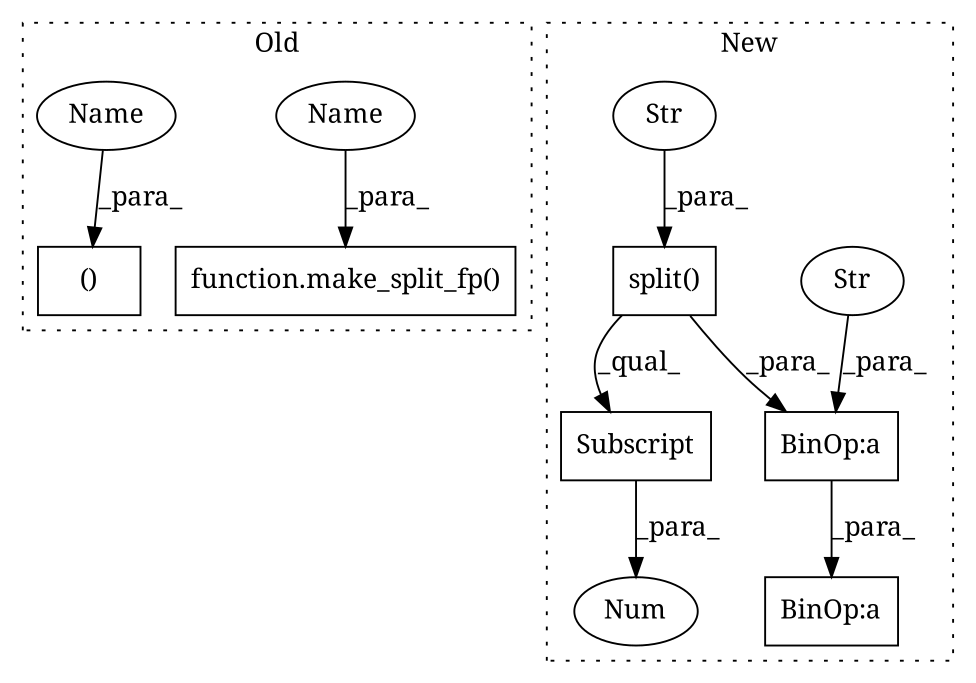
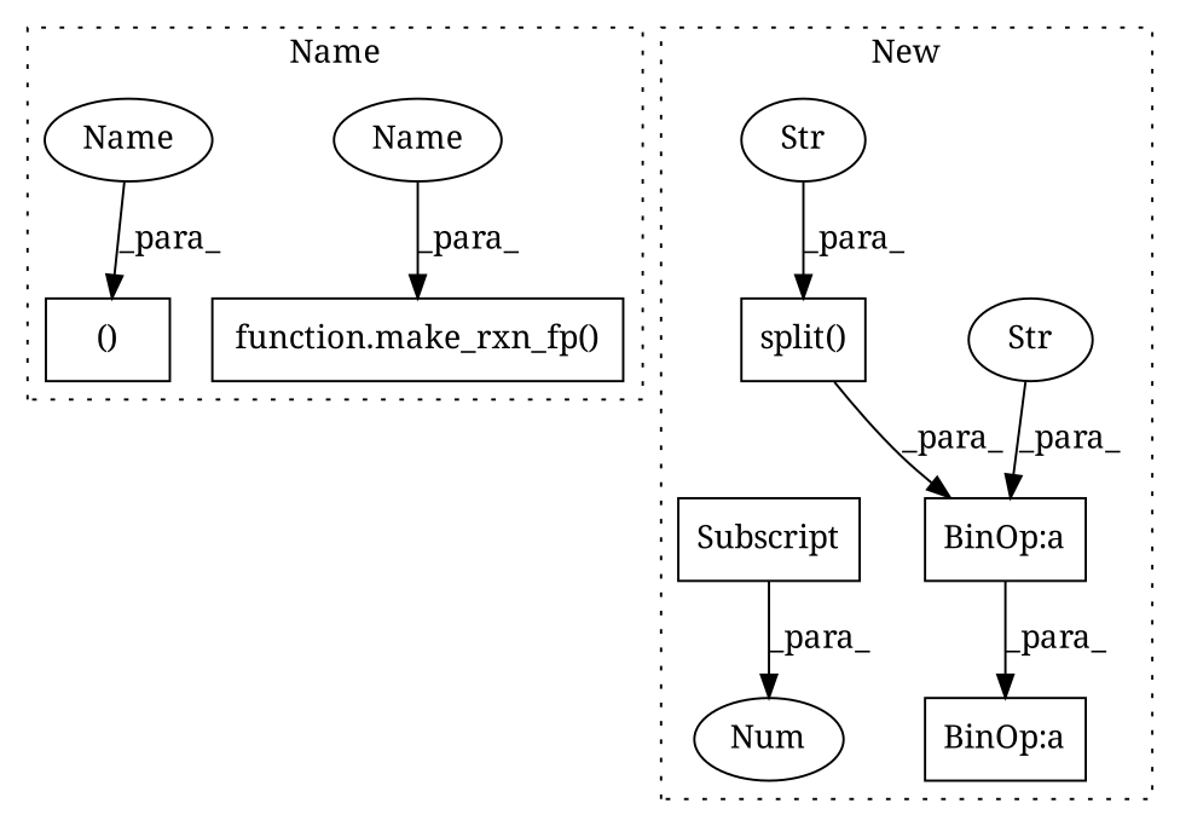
  digraph {
    fontname="Noto Serif"
    node [a=75 fontname="Noto Serif" l=7 s=12306 shape=box]
    edge [fontname="Noto Serif"]
-   n1 [l="12,1" label="function.make_split_fp()" s="10547,10594"]
+   n1 [l="12,1" label="function.make_rxn_fp()" s="10547,10594"]
    n2 [a=54 l=9 label="()" s=10243]
    n3 [a=87 label=Name s=10559 shape=ellipse]
    n4 [a=87 label=Name s=10236 shape=ellipse]
    n5 [a=63 l="22,0" label=Subscript s="12078,0"]
    n6 [l="14,1" label="split()" s="12078,12096"]
    n7 [a=82 l=3 label="BinOp:a"]
    n8 [a=82 l=10 label="BinOp:a"]
    n9 [a=66 l=4 label=Str s=12309 shape=ellipse]
    n10 [a=66 l=4 label=Str s=12092 shape=ellipse]
    n11 [a=76 l=1 label=Num s=12098 shape=ellipse]
    subgraph cluster_1 {
-     label=Old
+     label=Name
      style=dotted
      n1
      n2
      n3
      n4
    }
    subgraph cluster_2 {
      label=New
      style=dotted
      n5
      n6
      n7
      n8
      n9
      n10
      n11
    }
    n3 -> n1 [label=_para_]
    n4 -> n2 [label=_para_]
    n5 -> n11 [label=_para_]
-   n6 -> n5 [label=_qual_]
    n6 -> n7 [label=_para_]
    n7 -> n8 [label=_para_]
    n9 -> n7 [label=_para_]
    n10 -> n6 [label=_para_]
  }
